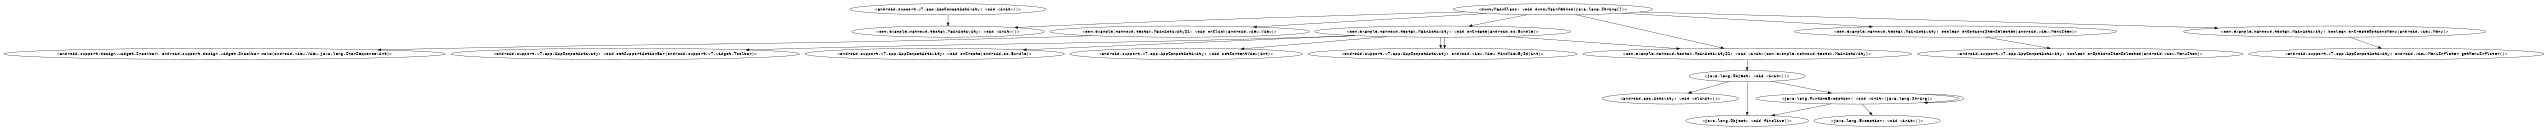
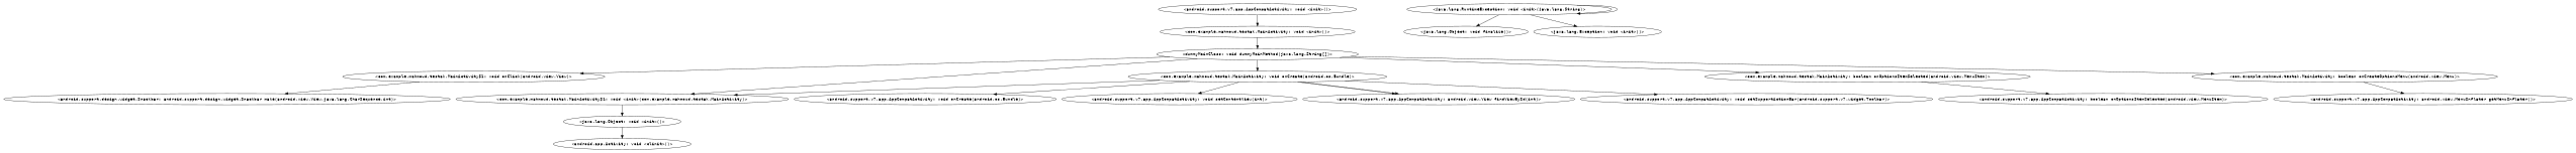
  digraph {
    fontname="DejaVu Sans Mono"
    node [fontname="DejaVu Sans Mono"]
    edge [fontname="DejaVu Sans Mono"]
    "<dummyMainClass: void dummyMainMethod(java.lang.String[])>"
    "<com.example.mahmoud.testak.MainActivity$1: void <init>(com.example.mahmoud.testak.MainActivity)>"
    "<com.example.mahmoud.testak.MainActivity$1: void onClick(android.view.View)>"
    "<com.example.mahmoud.testak.MainActivity: void <init>()>"
    "<com.example.mahmoud.testak.MainActivity: void onCreate(android.os.Bundle)>"
    "<com.example.mahmoud.testak.MainActivity: boolean onOptionsItemSelected(android.view.MenuItem)>"
    "<com.example.mahmoud.testak.MainActivity: boolean onCreateOptionsMenu(android.view.Menu)>"
    "<java.lang.Object: void <init>()>"
    "<android.support.design.widget.Snackbar: android.support.design.widget.Snackbar make(android.view.View,java.lang.CharSequence,int)>"
    "<android.support.v7.app.AppCompatActivity: void onCreate(android.os.Bundle)>"
    "<android.support.v7.app.AppCompatActivity: void setContentView(int)>"
    "<android.support.v7.app.AppCompatActivity: android.view.View findViewById(int)>"
    "<android.support.v7.app.AppCompatActivity: void setSupportActionBar(android.support.v7.widget.Toolbar)>"
    "<android.support.v7.app.AppCompatActivity: boolean onOptionsItemSelected(android.view.MenuItem)>"
    "<android.support.v7.app.AppCompatActivity: android.view.MenuInflater getMenuInflater()>"
    "<android.app.Activity: void <clinit>()>"
    "<java.lang.Object: void finalize()>"
    "<java.lang.RuntimeException: void <init>(java.lang.String)>"
    "<java.lang.Exception: void <init>()>"
    "<android.support.v7.app.AppCompatActivity: void <init>()>"
    "<dummyMainClass: void dummyMainMethod(java.lang.String[])>" -> "<com.example.mahmoud.testak.MainActivity$1: void <init>(com.example.mahmoud.testak.MainActivity)>"
    "<dummyMainClass: void dummyMainMethod(java.lang.String[])>" -> "<com.example.mahmoud.testak.MainActivity$1: void onClick(android.view.View)>"
-   "<dummyMainClass: void dummyMainMethod(java.lang.String[])>" -> "<com.example.mahmoud.testak.MainActivity: void <init>()>"
+   "<com.example.mahmoud.testak.MainActivity: void <init>()>" -> "<dummyMainClass: void dummyMainMethod(java.lang.String[])>"
    "<dummyMainClass: void dummyMainMethod(java.lang.String[])>" -> "<com.example.mahmoud.testak.MainActivity: void onCreate(android.os.Bundle)>"
    "<dummyMainClass: void dummyMainMethod(java.lang.String[])>" -> "<com.example.mahmoud.testak.MainActivity: boolean onOptionsItemSelected(android.view.MenuItem)>"
    "<dummyMainClass: void dummyMainMethod(java.lang.String[])>" -> "<com.example.mahmoud.testak.MainActivity: boolean onCreateOptionsMenu(android.view.Menu)>"
    "<com.example.mahmoud.testak.MainActivity$1: void <init>(com.example.mahmoud.testak.MainActivity)>" -> "<java.lang.Object: void <init>()>"
    "<com.example.mahmoud.testak.MainActivity$1: void onClick(android.view.View)>" -> "<android.support.design.widget.Snackbar: android.support.design.widget.Snackbar make(android.view.View,java.lang.CharSequence,int)>"
    "<com.example.mahmoud.testak.MainActivity: void onCreate(android.os.Bundle)>" -> "<com.example.mahmoud.testak.MainActivity$1: void <init>(com.example.mahmoud.testak.MainActivity)>"
    "<com.example.mahmoud.testak.MainActivity: void onCreate(android.os.Bundle)>" -> "<android.support.v7.app.AppCompatActivity: void onCreate(android.os.Bundle)>"
    "<com.example.mahmoud.testak.MainActivity: void onCreate(android.os.Bundle)>" -> "<android.support.v7.app.AppCompatActivity: void setContentView(int)>"
    "<com.example.mahmoud.testak.MainActivity: void onCreate(android.os.Bundle)>" -> "<android.support.v7.app.AppCompatActivity: android.view.View findViewById(int)>"
    "<com.example.mahmoud.testak.MainActivity: void onCreate(android.os.Bundle)>" -> "<android.support.v7.app.AppCompatActivity: android.view.View findViewById(int)>"
    "<com.example.mahmoud.testak.MainActivity: void onCreate(android.os.Bundle)>" -> "<android.support.v7.app.AppCompatActivity: void setSupportActionBar(android.support.v7.widget.Toolbar)>"
    "<com.example.mahmoud.testak.MainActivity: boolean onOptionsItemSelected(android.view.MenuItem)>" -> "<android.support.v7.app.AppCompatActivity: boolean onOptionsItemSelected(android.view.MenuItem)>"
    "<com.example.mahmoud.testak.MainActivity: boolean onCreateOptionsMenu(android.view.Menu)>" -> "<android.support.v7.app.AppCompatActivity: android.view.MenuInflater getMenuInflater()>"
    "<java.lang.Object: void <init>()>" -> "<android.app.Activity: void <clinit>()>"
-   "<java.lang.Object: void <init>()>" -> "<java.lang.Object: void finalize()>"
-   "<java.lang.Object: void <init>()>" -> "<java.lang.RuntimeException: void <init>(java.lang.String)>"
    "<java.lang.RuntimeException: void <init>(java.lang.String)>" -> "<java.lang.Object: void finalize()>"
    "<java.lang.RuntimeException: void <init>(java.lang.String)>" -> "<java.lang.RuntimeException: void <init>(java.lang.String)>"
    "<java.lang.RuntimeException: void <init>(java.lang.String)>" -> "<java.lang.Exception: void <init>()>"
    "<android.support.v7.app.AppCompatActivity: void <init>()>" -> "<com.example.mahmoud.testak.MainActivity: void <init>()>"
  }
